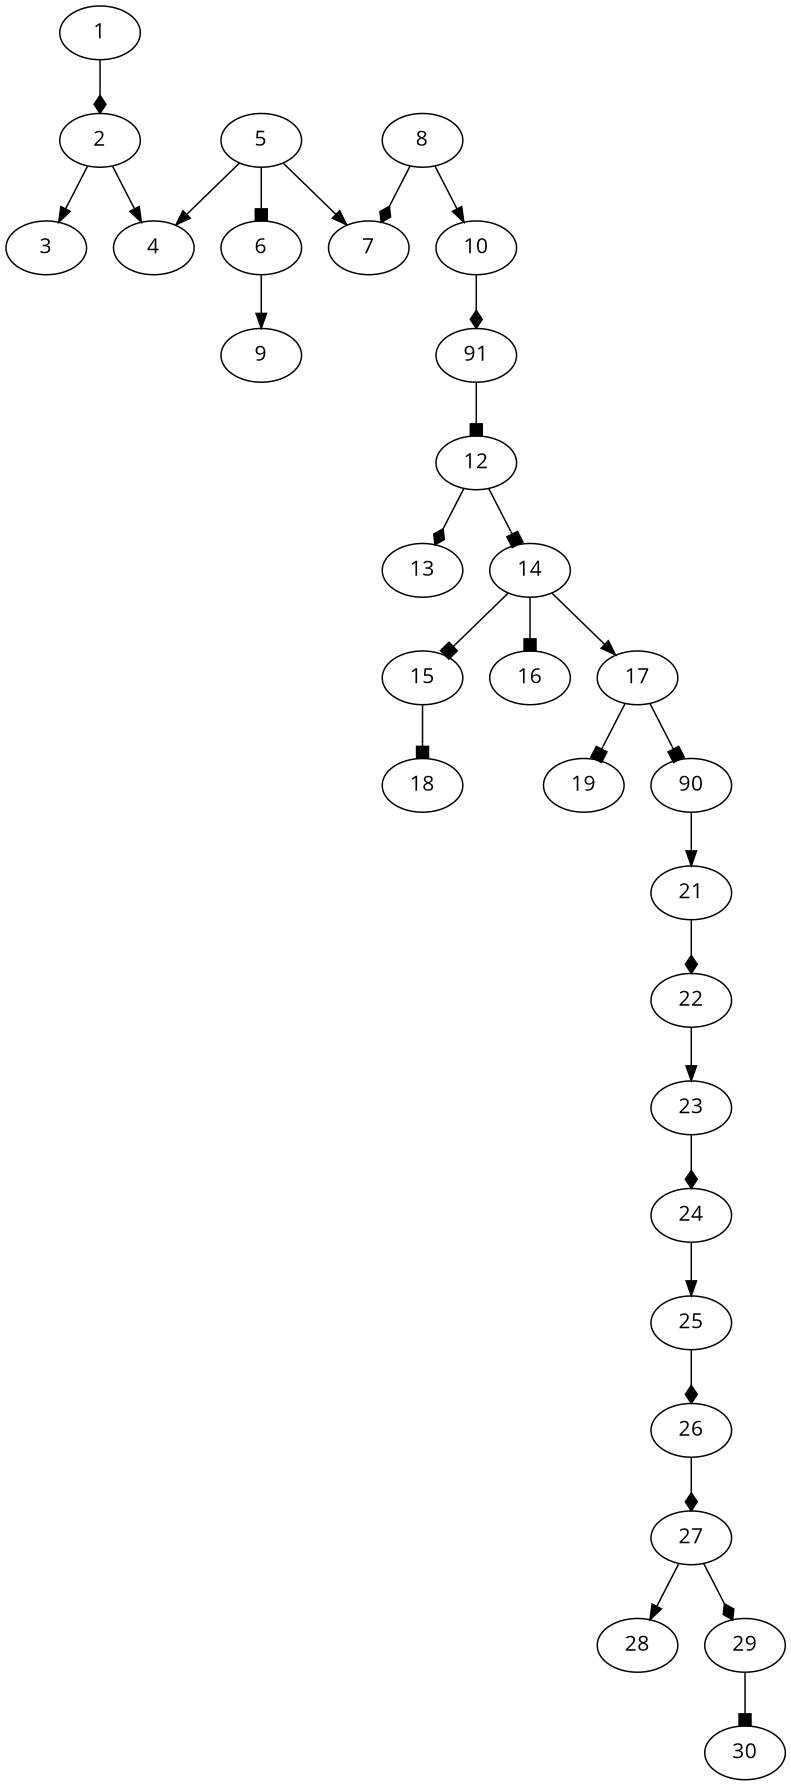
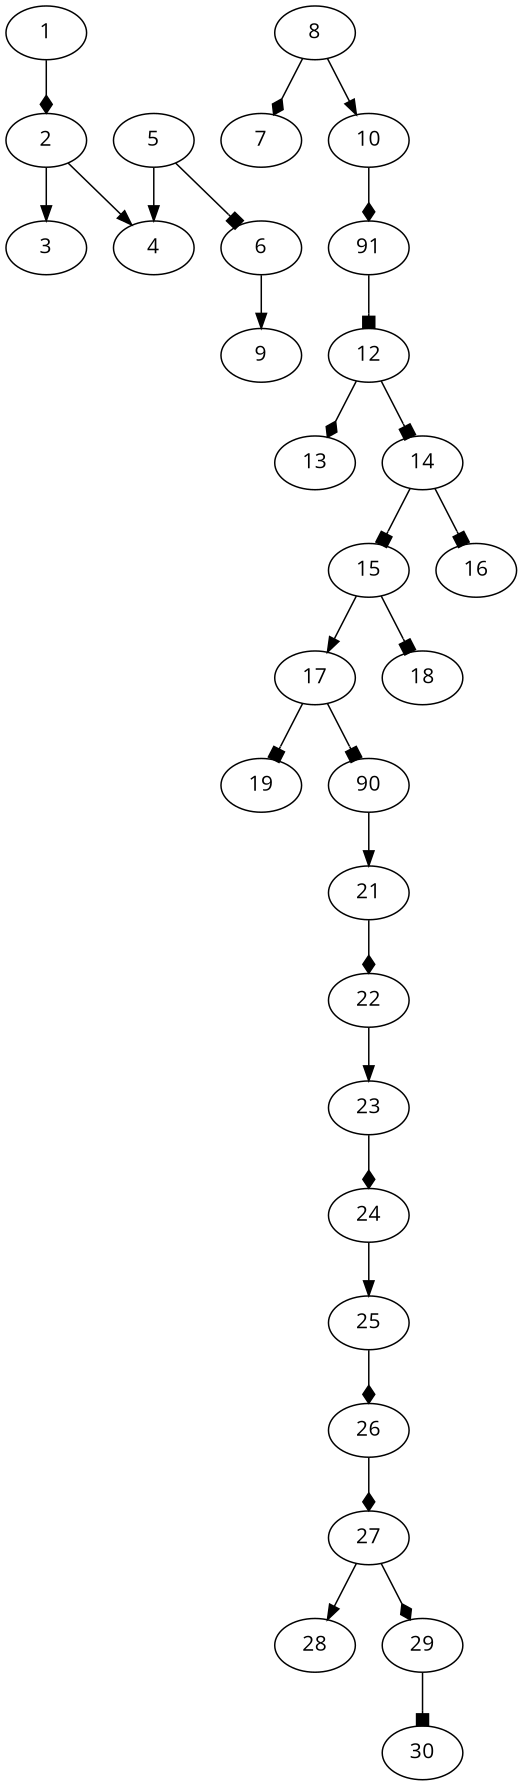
  digraph {
    fontname="Open Sans"
    node [alpha=0.11 fontname="Open Sans"]
    edge [arrowhead=normal fontname="Open Sans"]
    1 [alpha=0.09 expect_size=7646208]
    2 [alpha=0.14 expect_size=6079488]
    3 [alpha=0.13 expect_size=28964864]
    4 [expect_size=41930752]
    5 [alpha=0.05 expect_size=16564224]
    6 [alpha=0.12 expect_size=20282368]
    7 [alpha=0.07 expect_size=52312064]
    9 [alpha=0.19 expect_size=14715904]
    8 [expect_size=42473472]
    10 [alpha=0.10 expect_size=35264512]
    n11 [alpha=0.12 expect_size=28828672 label=91]
    12 [expect_size=49135616]
    13 [alpha=0.03 expect_size=36066304]
    14 [alpha=0.00 expect_size=19663872]
    15 [alpha=0.08 expect_size=45212672]
    16 [alpha=0.02 expect_size=9381888]
    17 [alpha=0.09 expect_size=36905984]
    18 [alpha=0.20 expect_size=7073792]
    19 [alpha=0.20 expect_size=34054144]
    n20 [alpha=0.09 expect_size=30666752 label=90]
    21 [alpha=0.19 expect_size=6423552]
    22 [alpha=0.09 expect_size=35437568]
    23 [alpha=0.10 expect_size=15304704]
    24 [alpha=0.06 expect_size=22984704]
    25 [alpha=0.07 expect_size=23191552]
    26 [alpha=0.14 expect_size=42567680]
    27 [alpha=0.01 expect_size=46607360]
    28 [alpha=0.04 expect_size=20782080]
    29 [expect_size=20416512]
    30 [expect_size=19982336]
    1 -> 2 [arrowhead=diamond]
    2 -> 3
    2 -> 4
    5 -> 4
    5 -> 6 [arrowhead=box]
-   5 -> 7
    6 -> 9
    8 -> 7 [arrowhead=diamond]
    8 -> 10
    10 -> n11 [arrowhead=diamond]
    n11 -> 12 [arrowhead=box]
    12 -> 13 [arrowhead=diamond]
    12 -> 14 [arrowhead=box]
    14 -> 15 [arrowhead=box]
    14 -> 16 [arrowhead=box]
-   14 -> 17
+   15 -> 17
    15 -> 18 [arrowhead=box]
    17 -> 19 [arrowhead=box]
    17 -> n20 [arrowhead=box]
    n20 -> 21
    21 -> 22 [arrowhead=diamond]
    22 -> 23
    23 -> 24 [arrowhead=diamond]
    24 -> 25
    25 -> 26 [arrowhead=diamond]
    26 -> 27 [arrowhead=diamond]
    27 -> 28
    27 -> 29 [arrowhead=diamond]
    29 -> 30 [arrowhead=box]
  }
